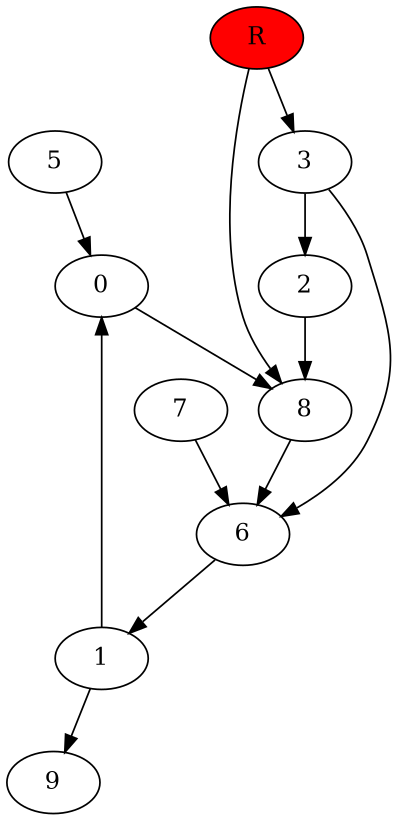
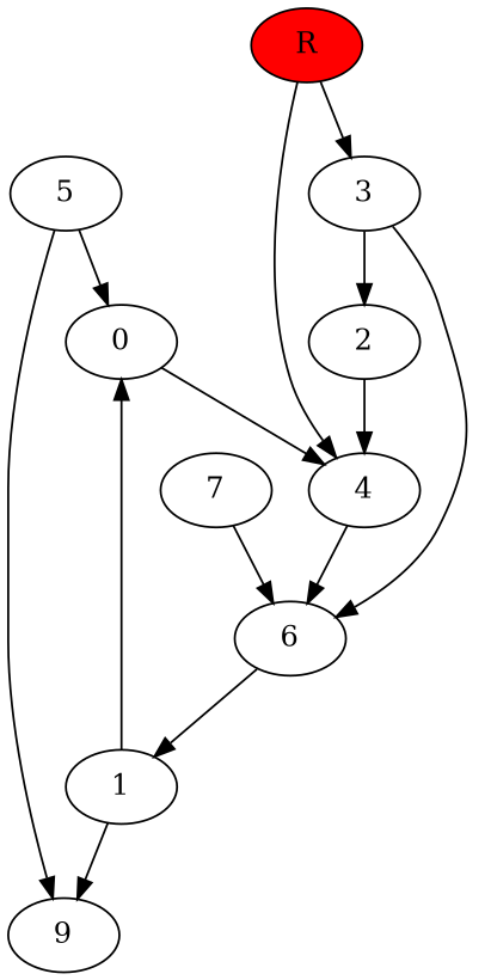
  digraph {
    n1 [label=0]
    1
    9
-   4 [label=8]
+   4
    2
    6
    3
    5
    7
    R [fillcolor="#ff0000" style=filled]
    n1 -> 4
    1 -> n1
    1 -> 9
    4 -> 6
    2 -> 4
    6 -> 1
    3 -> 2
    3 -> 6
    5 -> n1
+   5 -> 9
    7 -> 6
    R -> 4
    R -> 3
  }
